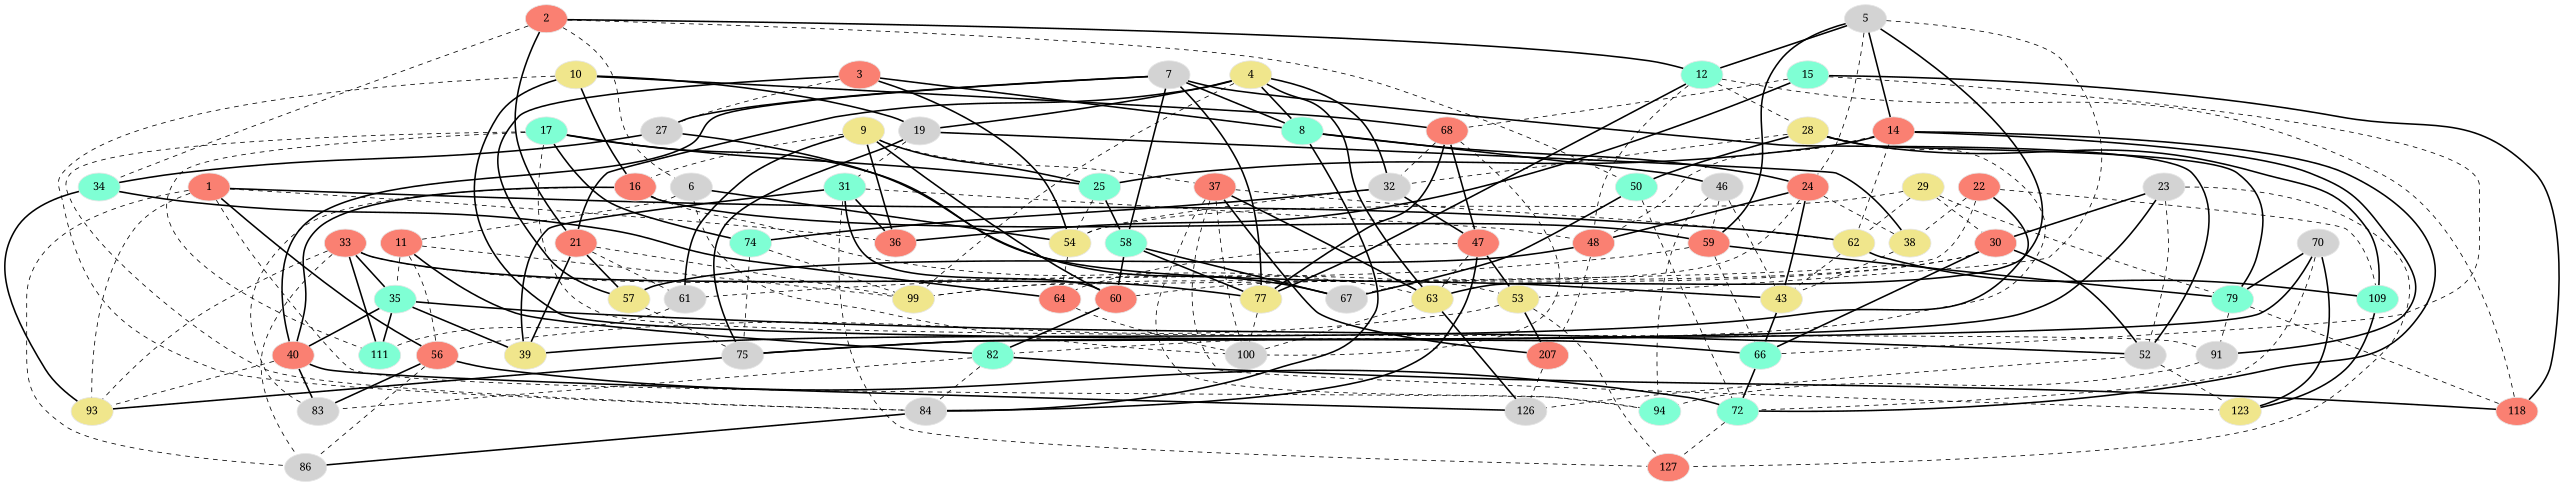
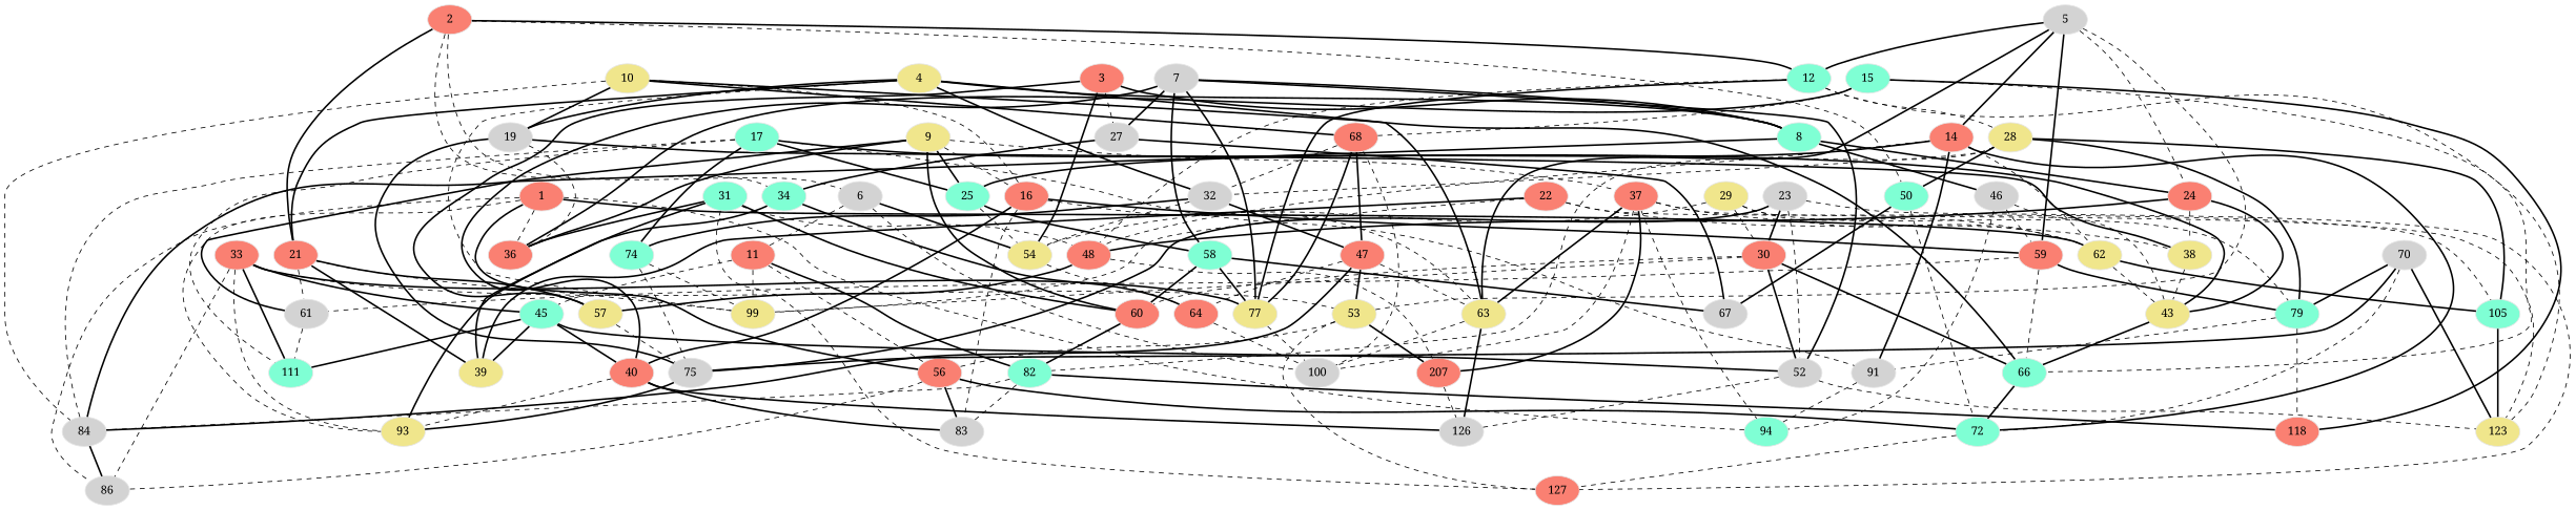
  graph {
    fontname="Noto Serif"
    node [color=gray90 fillcolor=salmon fontname="Noto Serif" style=filled]
    edge [fontname="Noto Serif" style=bold]
    1 [super="+46"]
    36
    n3 [fillcolor=khaki label=62 super="+122"]
    56 [super="+96"]
    86 [fillcolor=lightgrey]
    93 [fillcolor=khaki super="+114"]
    94 [fillcolor=aquamarine]
    43 [fillcolor=khaki super="+49"]
-   109 [fillcolor=aquamarine]
+   109 [fillcolor=aquamarine label=105]
    72 [fillcolor=aquamarine super="+104"]
    83 [fillcolor=lightgrey]
    2 [super="+120"]
    6 [fillcolor=lightgrey]
    12 [fillcolor=aquamarine super="+97"]
    21 [super="+68"]
    34 [fillcolor=aquamarine super="+51"]
    50 [fillcolor=aquamarine]
    54 [fillcolor=khaki super="+90"]
    11 [super="+125"]
    100 [fillcolor=lightgrey super="+116"]
    77 [fillcolor=khaki super="+88"]
    28 [fillcolor=khaki super="+115"]
    48 [super="+110"]
    118
    57 [fillcolor=khaki]
    99 [fillcolor=khaki super="+108"]
    61 [fillcolor=lightgrey]
    39 [fillcolor=khaki]
    64
    67 [fillcolor=lightgrey]
    8 [fillcolor=aquamarine super="+71"]
    24 [super="+45"]
    n33 [fillcolor=lightgrey label=46]
    84 [fillcolor=lightgrey super="+117"]
    3
    27 [fillcolor=lightgrey]
    75 [fillcolor=lightgrey super="+106"]
    4 [fillcolor=khaki super="+13"]
    19 [fillcolor=lightgrey super="+119"]
    32 [fillcolor=lightgrey super="+112"]
    63 [fillcolor=khaki super="+95"]
    31 [fillcolor=aquamarine super="+73"]
    38 [fillcolor=khaki]
    74 [fillcolor=aquamarine]
    47 [super="+65"]
    126 [fillcolor=lightgrey]
    5 [fillcolor=lightgrey super="+87"]
    14 [super="+101"]
    53 [fillcolor=khaki super="+103"]
    59 [super="+102"]
-   35 [fillcolor=aquamarine super="+69"]
+   35 [fillcolor=aquamarine super="+69" label=45]
    82 [fillcolor=aquamarine super="+98"]
    25 [fillcolor=aquamarine super="+55"]
    91 [fillcolor=lightgrey]
    127
    n56 [label=207]
    66 [fillcolor=aquamarine super="+76"]
    79 [fillcolor=aquamarine super="+92"]
    7 [fillcolor=lightgrey super="+26"]
    40 [super="+44"]
    52 [fillcolor=lightgrey super="+113"]
    58 [fillcolor=aquamarine super="+121"]
    123 [fillcolor=khaki]
    60 [super="+89"]
    9 [fillcolor=khaki super="+124"]
    16 [super="+105"]
    37 [super="+62"]
    111 [fillcolor=aquamarine]
    10 [fillcolor=khaki super="+81"]
    n70 [label=68 super="+20"]
    15 [fillcolor=aquamarine]
    17 [fillcolor=aquamarine super="+78"]
    22
    30 [super="+80"]
    23 [fillcolor=lightgrey]
    29 [fillcolor=khaki]
    33 [super="+85"]
    70 [fillcolor=lightgrey]
    1 -- 36 [style=dashed]
    1 -- n3
    1 -- 56
    1 -- 86 [style=dashed]
    1 -- 93 [style=dashed]
    1 -- 94 [style=dashed]
    n3 -- 43 [style=dashed]
    n3 -- 109
    56 -- 86 [style=dashed]
    56 -- 72
    56 -- 83
    43 -- 66
    109 -- 123
    72 -- 127 [style=dashed]
    2 -- 6 [style=dashed]
    2 -- 12
    2 -- 21
    2 -- 34 [style=dashed weight=2]
    2 -- 50 [style=dashed]
    6 -- 54
    6 -- 11 [style=dashed]
    6 -- 100 [style=dashed]
    12 -- 77
    12 -- 28 [style=dashed]
    12 -- 48 [style=dashed]
-   12 -- 118 [style=dashed]
+   12 -- 123 [style=dashed]
    21 -- 57
    21 -- 99 [style=dashed]
    21 -- 61 [style=dashed]
    21 -- 39
    34 -- 93 [weight=2]
    34 -- 64
    50 -- 72 [style=dashed]
    50 -- 67
    54 -- 64 [style=dashed]
    11 -- 56 [style=dashed]
    11 -- 99 [style=dashed]
    11 -- 35 [style=dashed]
    11 -- 82
    77 -- 100 [style=dashed]
    28 -- 109
    28 -- 50
    28 -- 32 [style=dashed]
    28 -- 82 [style=dashed]
    28 -- 79
    48 -- 57
    48 -- n56 [style=dashed]
    57 -- 75 [style=dashed]
    61 -- 111 [style=dashed]
    64 -- 100 [style=dashed]
    8 -- 24
    8 -- n33
    8 -- 84
    24 -- 43
    24 -- 48
-   24 -- 67 [style=dashed]
    24 -- 38 [style=dashed]
    n33 -- 94 [style=dashed]
    n33 -- 43 [style=dashed]
    n33 -- 59 [style=dashed]
    84 -- 86
    3 -- 54
    3 -- 57
    3 -- 8
    3 -- 27 [style=dashed]
    27 -- 34
    27 -- 67
    75 -- 93
    4 -- 21
    4 -- 99 [style=dashed]
    4 -- 8
    4 -- 19
    4 -- 32
    4 -- 63
    19 -- 75
-   19 -- 31 [style=dashed]
+   19 -- 36 [style=dashed]
    19 -- 38
    32 -- 54 [style=dashed]
    32 -- 74
    32 -- 47
    63 -- 100 [style=dashed]
    63 -- 126
    31 -- 36
    31 -- 48 [style=dashed]
    31 -- 39
    31 -- 127 [style=dashed]
    31 -- 60
    38 -- 43 [style=dashed]
    74 -- 99 [style=dashed]
    74 -- 75 [style=dashed]
    47 -- 64 [style=dashed]
    47 -- 84
    47 -- 63 [style=dashed]
    47 -- 53
    5 -- 12
    5 -- 24 [style=dashed]
    5 -- 63
    5 -- 14
    5 -- 53 [style=dashed]
    5 -- 59
    14 -- n3 [style=dashed]
    14 -- 72
    14 -- 48 [style=dashed]
    14 -- 25
    14 -- 91
    53 -- 56 [style=dashed]
    53 -- 127 [style=dashed]
    53 -- n56
    59 -- 61 [style=dashed]
    59 -- 66 [style=dashed]
    59 -- 79
    35 -- 39
    35 -- 40
    35 -- 52
    35 -- 111
    82 -- 83 [style=dashed]
    82 -- 118
    82 -- 84 [style=dashed]
    25 -- 54 [style=dashed]
    25 -- 58 [weight=2]
    91 -- 94 [style=dashed]
    n56 -- 126 [style=dashed]
    66 -- 72
    79 -- 118 [style=dashed]
    79 -- 91 [style=dashed]
    7 -- 77
    7 -- 8
    7 -- 27
    7 -- 40
    7 -- 52
    7 -- 58
    40 -- 93 [style=dashed]
    40 -- 83
    40 -- 126
    52 -- 126 [style=dashed]
    52 -- 123 [style=dashed]
    58 -- 77
    58 -- 67
    58 -- 60
    60 -- 82
    9 -- 36
    9 -- 61
    9 -- 25
    9 -- 60
    9 -- 16 [style=dashed]
    9 -- 37 [style=dashed]
    16 -- 83 [style=dashed]
    16 -- 63 [style=dashed]
    16 -- 59
    16 -- 40
    37 -- n3 [style=dashed]
    37 -- 94 [style=dashed]
    37 -- 100 [style=dashed]
    37 -- 63
    37 -- n56
    37 -- 123 [style=dashed]
    10 -- 84 [style=dashed]
    10 -- 19 [weight=2]
    10 -- 66
-   10 -- 16
+   10 -- 16 [style=dashed]
    10 -- n70
    n70 -- 100 [style=dashed]
    n70 -- 77
    n70 -- 32 [style=dashed]
    n70 -- 47
    15 -- 36
    15 -- 118
    15 -- 66 [style=dashed]
    15 -- n70 [style=dashed]
    17 -- 43
    17 -- 84 [style=dashed]
    17 -- 74
    17 -- 25
    17 -- 91 [style=dashed]
    17 -- 111 [style=dashed]
    22 -- 109 [style=dashed]
    22 -- 99 [style=dashed]
    22 -- 39
    22 -- 38 [style=dashed]
    30 -- 99 [style=dashed]
    30 -- 66
    30 -- 52
    30 -- 60 [style=dashed]
    23 -- 75
    23 -- 127 [style=dashed]
    23 -- 52 [style=dashed]
    23 -- 30
    29 -- n3 [style=dashed]
    29 -- 54 [style=dashed]
    29 -- 79 [style=dashed]
    29 -- 30 [style=dashed]
    33 -- 86 [style=dashed]
    33 -- 93 [style=dashed]
    33 -- 77
    33 -- 53 [style=dashed]
    33 -- 35
    33 -- 111
    70 -- 72 [style=dashed]
    70 -- 75
    70 -- 79
    70 -- 123
  }
